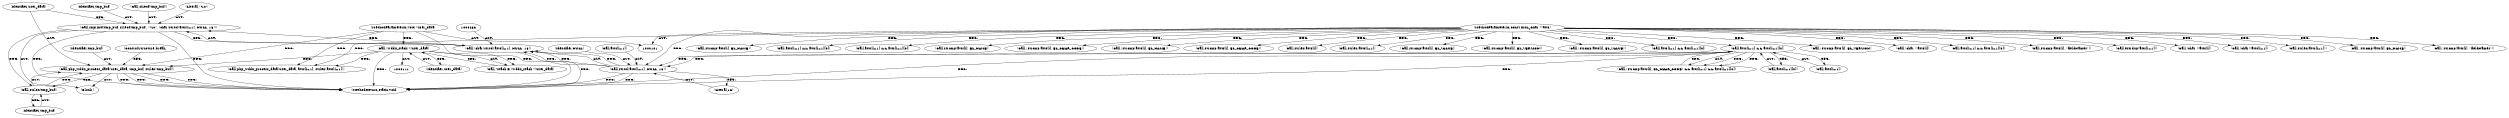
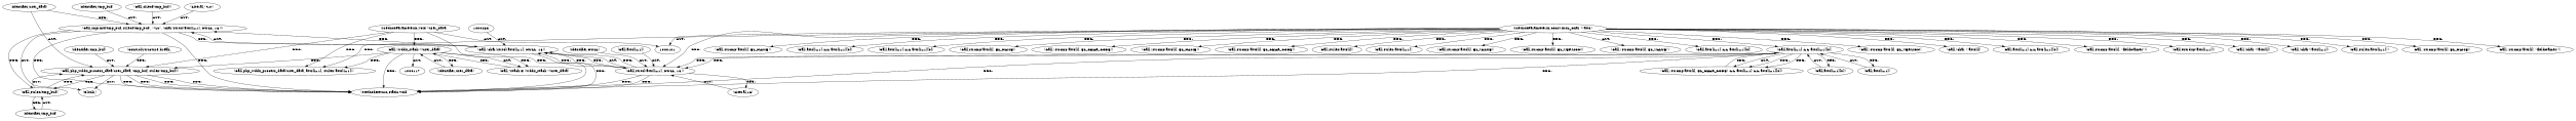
  digraph {
    n1 [label="(Call,php_wddx_process_data(user_data, tmp_buf, strlen(tmp_buf)))"]
    n2 [label="(Call,strlen(tmp_buf))"]
    n3 [label="(MethodReturn,static void)"]
    n4 [label="(Block,)"]
    n5 [label="(Identifier,tmp_buf)"]
    n6 [label="(Call,(wddx_stack *)user_data)"]
    n7 [label="(Identifier,user_data)"]
    n8 [label="(Call,php_wddx_process_data(user_data, atts[i+1], strlen(atts[i+1])))"]
    n9 [label="(Call,*stack = (wddx_stack *)user_data)"]
-   1000111
+   1000111 [label=1000117]
    n11 [label="(MethodParameterIn,void *user_data)"]
    1000101
    n13 [label="(Call,snprintf(tmp_buf, sizeof(tmp_buf), \"%c\", (char)strtol(atts[i+1], NULL, 16)))"]
    n14 [label="(Call,(char)strtol(atts[i+1], NULL, 16))"]
    n15 [label="(Call,strtol(atts[i+1], NULL, 16))"]
    n16 [label="(Literal,16)"]
    n17 [label="(Call,atts[i+1] && atts[i+1][0])"]
    n18 [label="(Call,!strcmp(atts[i], EL_CHAR_CODE) && atts[i+1] && atts[i+1][0])"]
    n19 [label="(Call,atts[i+1][0])"]
    n20 [label="(Call,atts[i+1])"]
    n21 [label="(MethodParameterIn,const XML_Char **atts)"]
    n22 [label="(Call,!strcmp(atts[i], EL_VERSION))"]
    n23 [label="(Call,(char *)atts[i])"]
    n24 [label="(Call,atts[i+1] && atts[i+1][0])"]
    n25 [label="(Call,strcmp(atts[i], \"fieldNames\"))"]
    n26 [label="(Call,estrdup(atts[i+1]))"]
    n27 [label="(Call,(char *)atts[i])"]
    n28 [label="(Call,(char*)atts[i+1])"]
    n29 [label="(Call,strlen(atts[i+1]))"]
    n30 [label="(Call,!strcmp(atts[i], EL_NAME))"]
    n31 [label="(Call,!strcmp(atts[i], \"fieldNames\"))"]
    n32 [label="(Call,strcmp(atts[i], EL_NAME))"]
    n33 [label="(Call,atts[i+1] && atts[i+1][0])"]
    n34 [label="(Call,atts[i+1] && atts[i+1][0])"]
    n35 [label="(Call,strcmp(atts[i], EL_NAME))"]
    n36 [label="(Call,!strcmp(atts[i], EL_CHAR_CODE))"]
    n37 [label="(Call,!strcmp(atts[i], EL_NAME))"]
    n38 [label="(Call,strcmp(atts[i], EL_CHAR_CODE))"]
    n39 [label="(Call,strlen(atts[i]))"]
    n40 [label="(Call,strlen(atts[i+1]))"]
    n41 [label="(Call,strcmp(atts[i], EL_VALUE))"]
    n42 [label="(Call,strcmp(atts[i], EL_VERSION))"]
    n43 [label="(Call,!strcmp(atts[i], EL_VALUE))"]
    n44 [label="(Call,atts[i+1] && atts[i+1][0])"]
    n45 [label="(Call,atts[i+1])"]
    n46 [label="(Identifier,tmp_buf)"]
    n47 [label="(Call,sizeof(tmp_buf))"]
    n48 [label="(Identifier,NULL)"]
    n49 [label="(Identifier,tmp_buf)"]
    n50 [label="(ControlStructure,break;)"]
    n51 [label="(Identifier,user_data)"]
    n52 [label="(Literal,\"%c\")"]
    1000283
    n1 -> n2 [label="CFG: "]
    n1 -> n3 [label="DDG: "]
    n1 -> n3 [label="DDG: "]
    n1 -> n3 [label="DDG: "]
    n1 -> n3 [label="DDG: "]
    n1 -> n4 [label="AST: "]
    n2 -> n1 [label="AST: "]
    n2 -> n1 [label="DDG: "]
    n2 -> n5 [label="CFG: "]
    n5 -> n2 [label="AST: "]
    n6 -> n1 [label="DDG: "]
    n6 -> n3 [label="DDG: "]
    n6 -> n7 [label="CFG: "]
    n6 -> n8 [label="DDG: "]
    n6 -> n9 [label="AST: "]
    n6 -> n9 [label="DDG: "]
    n6 -> 1000111 [label="AST: "]
    n7 -> n6 [label="AST: "]
    n9 -> n6 [label="CFG: "]
    n11 -> n1 [label="DDG: "]
    n11 -> n3 [label="DDG: "]
    n11 -> n6 [label="DDG: "]
    n11 -> n8 [label="DDG: "]
    n11 -> 1000101 [label="AST: "]
    n13 -> n2 [label="DDG: "]
    n13 -> n3 [label="DDG: "]
    n13 -> n3 [label="DDG: "]
    n13 -> n4 [label="AST: "]
    n13 -> n14 [label="CFG: "]
    n14 -> n3 [label="DDG: "]
    n14 -> n13 [label="AST: "]
    n14 -> n13 [label="DDG: "]
+   n14 -> n15 [label="CFG: "]
    n15 -> n3 [label="DDG: "]
    n15 -> n3 [label="DDG: "]
    n15 -> n14 [label="AST: "]
    n15 -> n14 [label="DDG: "]
    n15 -> n14 [label="DDG: "]
    n15 -> n14 [label="DDG: "]
    n15 -> n16 [label="CFG: "]
    n16 -> n15 [label="AST: "]
    n17 -> n3 [label="DDG: "]
    n17 -> n3 [label="DDG: "]
    n17 -> n15 [label="DDG: "]
    n17 -> n15 [label="DDG: "]
    n17 -> n18 [label="AST: "]
    n17 -> n18 [label="DDG: "]
    n17 -> n18 [label="DDG: "]
    n17 -> n19 [label="CFG: "]
    n17 -> n20 [label="CFG: "]
    n18 -> n17 [label="CFG: "]
    n19 -> n17 [label="AST: "]
    n20 -> n17 [label="AST: "]
    n21 -> n8 [label="DDG: "]
    n21 -> 1000101 [label="AST: "]
    n21 -> n15 [label="DDG: "]
    n21 -> n17 [label="DDG: "]
    n21 -> n22 [label="DDG: "]
    n21 -> n23 [label="DDG: "]
    n21 -> n24 [label="DDG: "]
    n21 -> n25 [label="DDG: "]
    n21 -> n26 [label="DDG: "]
    n21 -> n27 [label="DDG: "]
    n21 -> n28 [label="DDG: "]
    n21 -> n29 [label="DDG: "]
    n21 -> n30 [label="DDG: "]
    n21 -> n31 [label="DDG: "]
    n21 -> n32 [label="DDG: "]
    n21 -> n33 [label="DDG: "]
    n21 -> n34 [label="DDG: "]
    n21 -> n35 [label="DDG: "]
    n21 -> n36 [label="DDG: "]
    n21 -> n37 [label="DDG: "]
    n21 -> n38 [label="DDG: "]
    n21 -> n39 [label="DDG: "]
    n21 -> n40 [label="DDG: "]
    n21 -> n41 [label="DDG: "]
    n21 -> n42 [label="DDG: "]
-   n21 -> n43 [label="DDG: "]
+   n21 -> n43 [label="AST: "]
    n21 -> n44 [label="DDG: "]
    n45 -> n15 [label="AST: "]
    n46 -> n13 [label="AST: "]
    n47 -> n13 [label="AST: "]
    n48 -> n15 [label="AST: "]
    n49 -> n1 [label="AST: "]
    n50 -> n1 [label="CFG: "]
    n51 -> n1 [label="AST: "]
    n51 -> n13 [label="CFG: "]
    n52 -> n13 [label="AST: "]
    1000283 -> n14 [label="AST: "]
  }
